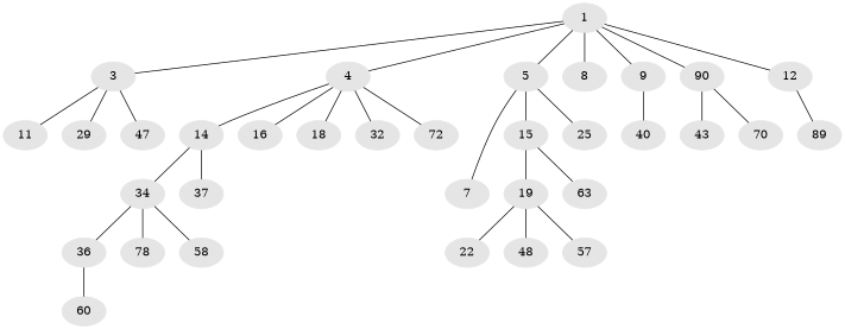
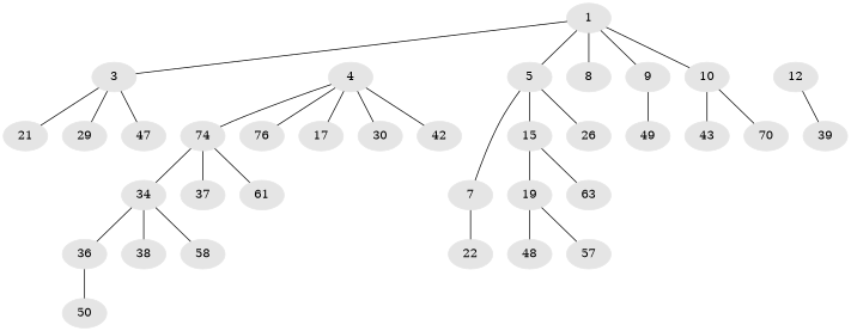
  graph {
    node [color=gray90 style=filled]
    1 [super="+2"]
    3 [super="+6"]
    4 [super="+21+55"]
    5 [super="+31"]
    8
    9 [super="+13"]
-   10 [super="+41" label=90]
+   10 [super="+41"]
    12 [super="+28"]
-   11 [super="+17+30"]
+   11 [super="+17+30" label=21]
    29 [super="+49+44+45"]
    47
-   14 [super="+26+60"]
-   16 [super="+35"]
-   18
-   32 [super="+69"]
-   42 [label=72]
+   14 [super="+26+60" label=74]
+   16 [super="+35" label=76]
+   18 [label=17]
+   32 [super="+69" label=30]
+   42
    7
    15
-   25
-   40 [super="+51"]
+   25 [label=26]
+   40 [super="+51" label=49]
    43
    70
-   39 [label=89]
+   39
    34
    37
+   61 [super="+67"]
    19 [super="+20"]
    n28 [label=63]
    36
-   38 [label=78]
+   38
    58 [super="+62"]
    22 [super="+66+33"]
    48
    57
-   50 [label=60]
+   50
    1 -- 3
-   1 -- 4
    1 -- 5
    1 -- 8
    1 -- 9
    1 -- 10
-   1 -- 12
    3 -- 11
    3 -- 29
    3 -- 47
    4 -- 14
    4 -- 16
    4 -- 18
    4 -- 32
    4 -- 42
    5 -- 7
    5 -- 15
    5 -- 25
    9 -- 40
    10 -- 43
    10 -- 70
    12 -- 39
    14 -- 34
    14 -- 37
+   14 -- 61
    15 -- 19
    15 -- n28
    34 -- 36
    34 -- 38
    34 -- 58
-   19 -- 22
+   7 -- 22
    19 -- 48
    19 -- 57
    36 -- 50
  }
